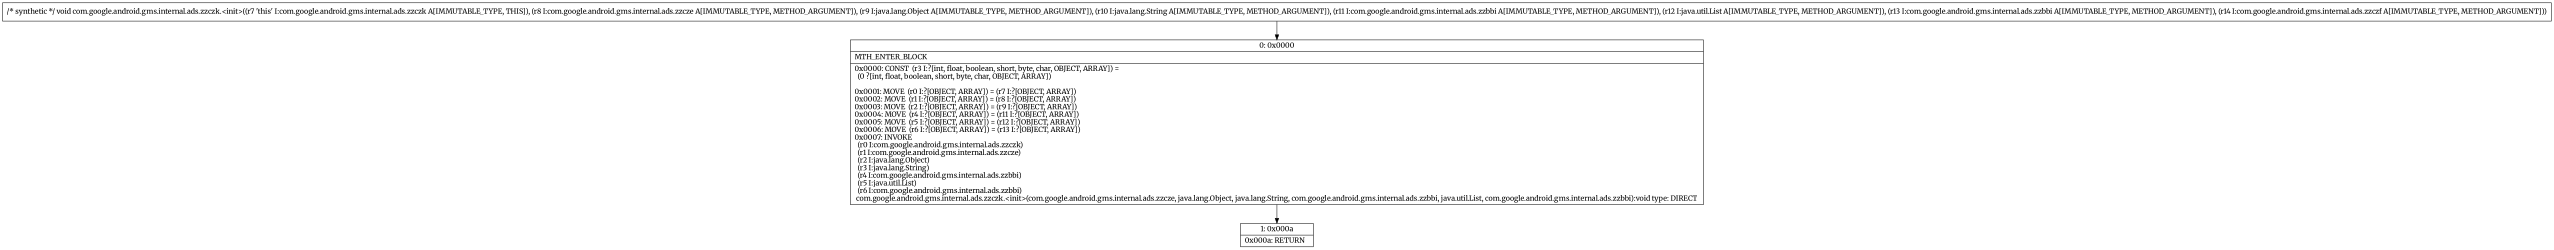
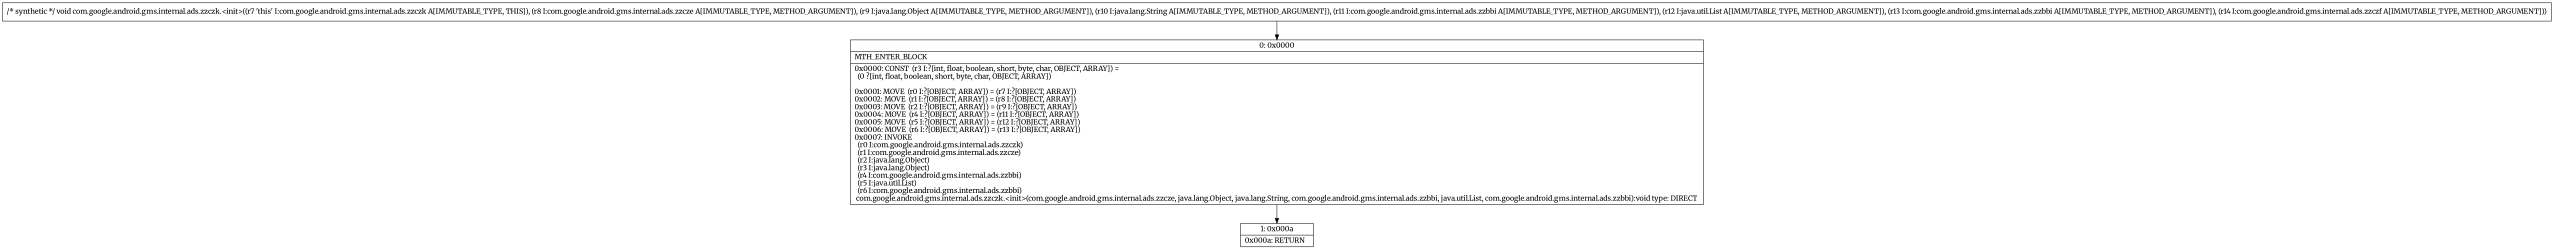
  digraph {
    fontname=Merriweather
    node [shape=record fontname=Merriweather]
    edge [fontname=Merriweather]
-   n1 [label="{0\:\ 0x0000|MTH_ENTER_BLOCK\l|0x0000: CONST  (r3 I:?[int, float, boolean, short, byte, char, OBJECT, ARRAY]) = \l  (0 ?[int, float, boolean, short, byte, char, OBJECT, ARRAY])\l \l0x0001: MOVE  (r0 I:?[OBJECT, ARRAY]) = (r7 I:?[OBJECT, ARRAY]) \l0x0002: MOVE  (r1 I:?[OBJECT, ARRAY]) = (r8 I:?[OBJECT, ARRAY]) \l0x0003: MOVE  (r2 I:?[OBJECT, ARRAY]) = (r9 I:?[OBJECT, ARRAY]) \l0x0004: MOVE  (r4 I:?[OBJECT, ARRAY]) = (r11 I:?[OBJECT, ARRAY]) \l0x0005: MOVE  (r5 I:?[OBJECT, ARRAY]) = (r12 I:?[OBJECT, ARRAY]) \l0x0006: MOVE  (r6 I:?[OBJECT, ARRAY]) = (r13 I:?[OBJECT, ARRAY]) \l0x0007: INVOKE  \l  (r0 I:com.google.android.gms.internal.ads.zzczk)\l  (r1 I:com.google.android.gms.internal.ads.zzcze)\l  (r2 I:java.lang.Object)\l  (r3 I:java.lang.String)\l  (r4 I:com.google.android.gms.internal.ads.zzbbi)\l  (r5 I:java.util.List)\l  (r6 I:com.google.android.gms.internal.ads.zzbbi)\l com.google.android.gms.internal.ads.zzczk.\<init\>(com.google.android.gms.internal.ads.zzcze, java.lang.Object, java.lang.String, com.google.android.gms.internal.ads.zzbbi, java.util.List, com.google.android.gms.internal.ads.zzbbi):void type: DIRECT \l}"]
+   n1 [label="{0\:\ 0x0000|MTH_ENTER_BLOCK\l|0x0000: CONST  (r3 I:?[int, float, boolean, short, byte, char, OBJECT, ARRAY]) = \l  (0 ?[int, float, boolean, short, byte, char, OBJECT, ARRAY])\l \l0x0001: MOVE  (r0 I:?[OBJECT, ARRAY]) = (r7 I:?[OBJECT, ARRAY]) \l0x0002: MOVE  (r1 I:?[OBJECT, ARRAY]) = (r8 I:?[OBJECT, ARRAY]) \l0x0003: MOVE  (r2 I:?[OBJECT, ARRAY]) = (r9 I:?[OBJECT, ARRAY]) \l0x0004: MOVE  (r4 I:?[OBJECT, ARRAY]) = (r11 I:?[OBJECT, ARRAY]) \l0x0005: MOVE  (r5 I:?[OBJECT, ARRAY]) = (r12 I:?[OBJECT, ARRAY]) \l0x0006: MOVE  (r6 I:?[OBJECT, ARRAY]) = (r13 I:?[OBJECT, ARRAY]) \l0x0007: INVOKE  \l  (r0 I:com.google.android.gms.internal.ads.zzczk)\l  (r1 I:com.google.android.gms.internal.ads.zzcze)\l  (r2 I:java.lang.Object)\l  (r3 I:java.lang.Object)\l  (r4 I:com.google.android.gms.internal.ads.zzbbi)\l  (r5 I:java.util.List)\l  (r6 I:com.google.android.gms.internal.ads.zzbbi)\l com.google.android.gms.internal.ads.zzczk.\<init\>(com.google.android.gms.internal.ads.zzcze, java.lang.Object, java.lang.String, com.google.android.gms.internal.ads.zzbbi, java.util.List, com.google.android.gms.internal.ads.zzbbi):void type: DIRECT \l}"]
    n2 [label="{1\:\ 0x000a|0x000a: RETURN   \l}"]
    n3 [label="{\/* synthetic *\/ void com.google.android.gms.internal.ads.zzczk.\<init\>((r7 'this' I:com.google.android.gms.internal.ads.zzczk A[IMMUTABLE_TYPE, THIS]), (r8 I:com.google.android.gms.internal.ads.zzcze A[IMMUTABLE_TYPE, METHOD_ARGUMENT]), (r9 I:java.lang.Object A[IMMUTABLE_TYPE, METHOD_ARGUMENT]), (r10 I:java.lang.String A[IMMUTABLE_TYPE, METHOD_ARGUMENT]), (r11 I:com.google.android.gms.internal.ads.zzbbi A[IMMUTABLE_TYPE, METHOD_ARGUMENT]), (r12 I:java.util.List A[IMMUTABLE_TYPE, METHOD_ARGUMENT]), (r13 I:com.google.android.gms.internal.ads.zzbbi A[IMMUTABLE_TYPE, METHOD_ARGUMENT]), (r14 I:com.google.android.gms.internal.ads.zzczf A[IMMUTABLE_TYPE, METHOD_ARGUMENT])) }"]
    n1 -> n2
    n3 -> n1
  }
